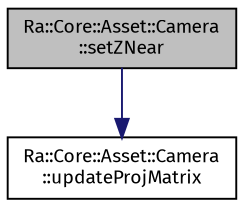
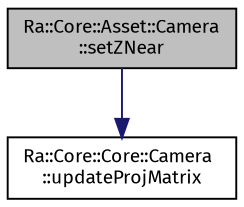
  digraph {
    rankdir=TB
    fontname="Fira Sans"
    node [color=black fontname="Fira Sans" fontsize=10 shape=record style=filled]
    n1 [fillcolor=grey75 fontcolor=black height=0.2 label="Ra::Core::Asset::Camera\l::setZNear" width=0.4]
-   n2 [fillcolor=white height=0.2 label="Ra::Core::Asset::Camera\l::updateProjMatrix" width=0.4]
+   n2 [fillcolor=white height=0.2 label="Ra::Core::Core::Camera\l::updateProjMatrix" width=0.4]
    n1 -> n2 [color=midnightblue fontname="Fira Sans" fontsize=10 labelfontname=Helvetica labelfontsize=10 style=solid]
  }
